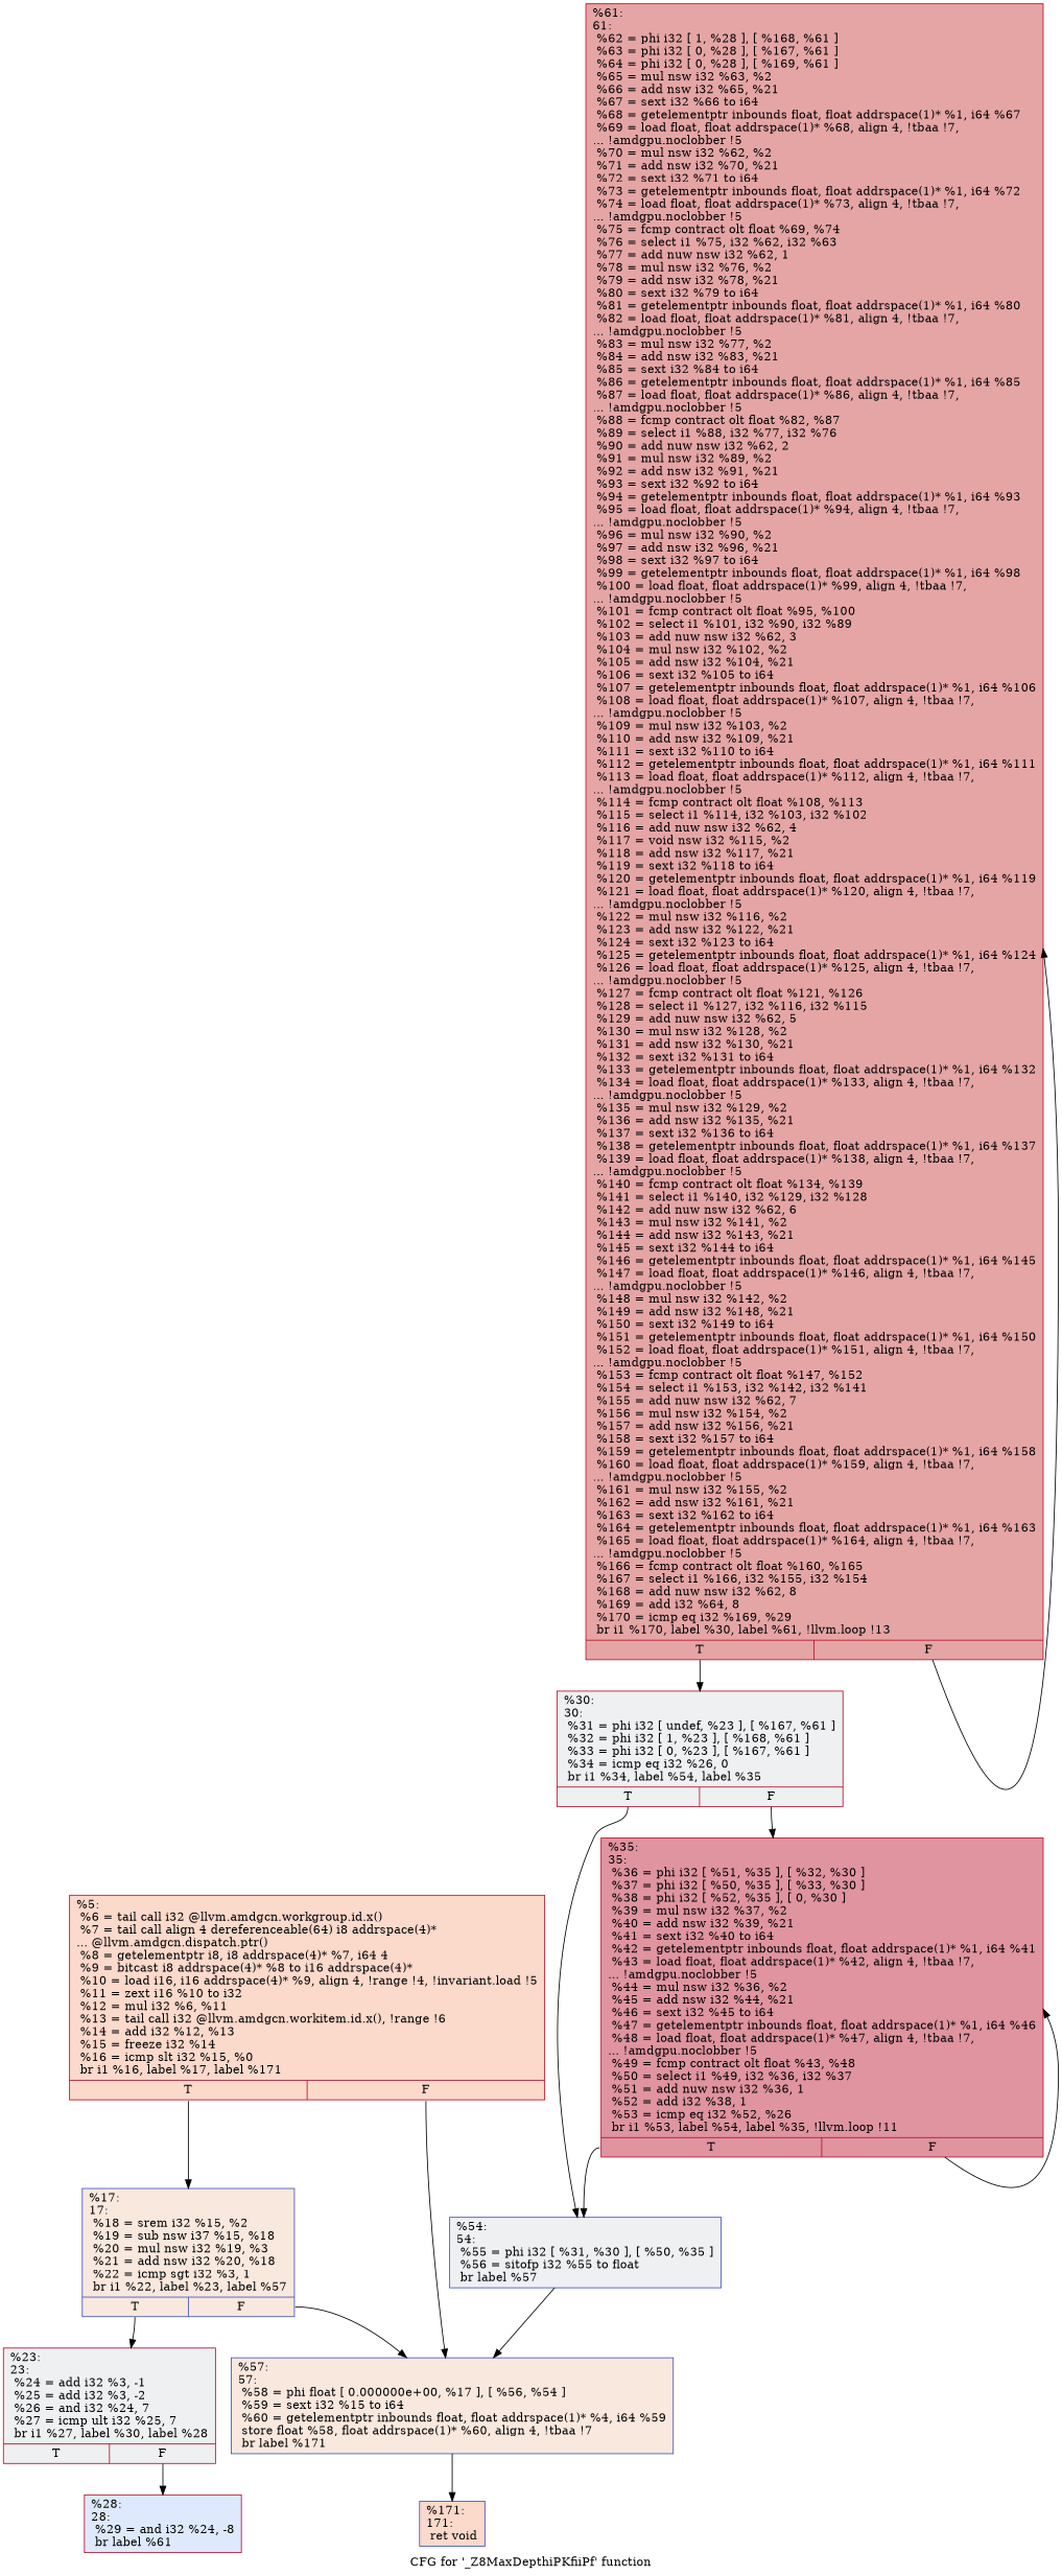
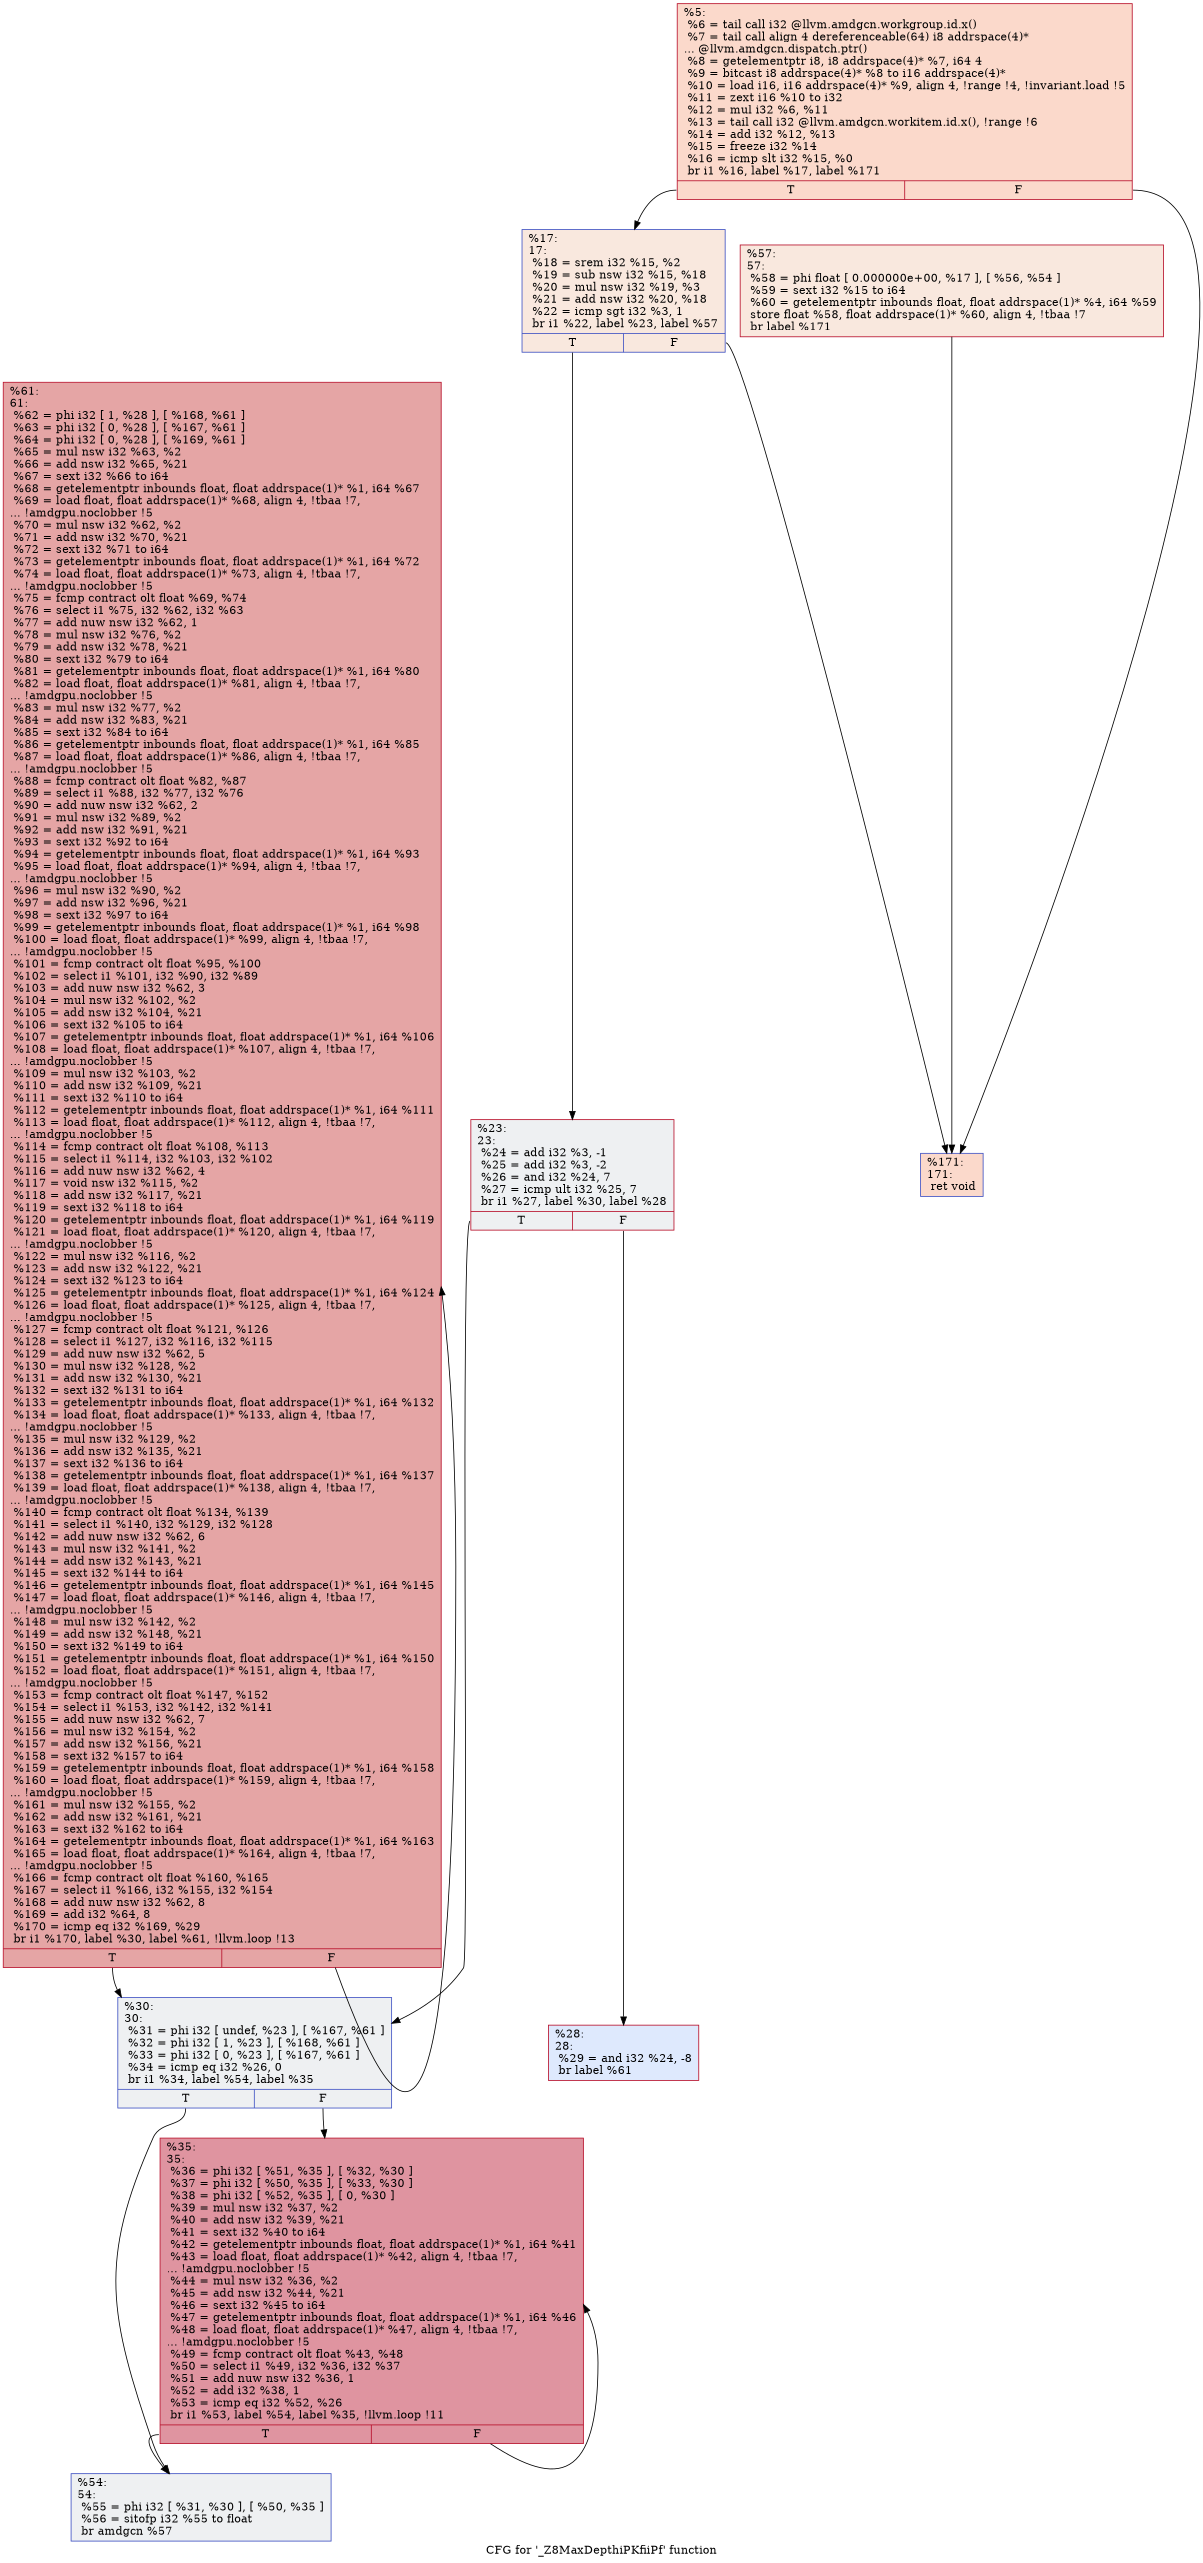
  digraph {
    label="CFG for '_Z8MaxDepthiPKfiiPf' function"
    node [color="#b70d28ff" fillcolor="#d9dce170" shape=record style=filled]
    edge [tailport=s0]
    n1 [fillcolor="#f7a88970" label="{%5:\l  %6 = tail call i32 @llvm.amdgcn.workgroup.id.x()\l  %7 = tail call align 4 dereferenceable(64) i8 addrspace(4)*\l... @llvm.amdgcn.dispatch.ptr()\l  %8 = getelementptr i8, i8 addrspace(4)* %7, i64 4\l  %9 = bitcast i8 addrspace(4)* %8 to i16 addrspace(4)*\l  %10 = load i16, i16 addrspace(4)* %9, align 4, !range !4, !invariant.load !5\l  %11 = zext i16 %10 to i32\l  %12 = mul i32 %6, %11\l  %13 = tail call i32 @llvm.amdgcn.workitem.id.x(), !range !6\l  %14 = add i32 %12, %13\l  %15 = freeze i32 %14\l  %16 = icmp slt i32 %15, %0\l  br i1 %16, label %17, label %171\l|{<s0>T|<s1>F}}"]
-   n2 [color="#3d50c3ff" fillcolor="#f2cab570" label="{%17:\l17:                                               \l  %18 = srem i32 %15, %2\l  %19 = sub nsw i37 %15, %18\l  %20 = mul nsw i32 %19, %3\l  %21 = add nsw i32 %20, %18\l  %22 = icmp sgt i32 %3, 1\l  br i1 %22, label %23, label %57\l|{<s0>T|<s1>F}}"]
+   n2 [color="#3d50c3ff" fillcolor="#f2cab570" label="{%17:\l17:                                               \l  %18 = srem i32 %15, %2\l  %19 = sub nsw i32 %15, %18\l  %20 = mul nsw i32 %19, %3\l  %21 = add nsw i32 %20, %18\l  %22 = icmp sgt i32 %3, 1\l  br i1 %22, label %23, label %57\l|{<s0>T|<s1>F}}"]
    n3 [color="#3d50c3ff" fillcolor="#f7a88970" label="{%171:\l171:                                              \l  ret void\l}"]
    n4 [label="{%23:\l23:                                               \l  %24 = add i32 %3, -1\l  %25 = add i32 %3, -2\l  %26 = and i32 %24, 7\l  %27 = icmp ult i32 %25, 7\l  br i1 %27, label %30, label %28\l|{<s0>T|<s1>F}}"]
-   n5 [color="#3d50c3ff" fillcolor="#f2cab570" label="{%57:\l57:                                               \l  %58 = phi float [ 0.000000e+00, %17 ], [ %56, %54 ]\l  %59 = sext i32 %15 to i64\l  %60 = getelementptr inbounds float, float addrspace(1)* %4, i64 %59\l  store float %58, float addrspace(1)* %60, align 4, !tbaa !7\l  br label %171\l}"]
-   n6 [label="{%30:\l30:                                               \l  %31 = phi i32 [ undef, %23 ], [ %167, %61 ]\l  %32 = phi i32 [ 1, %23 ], [ %168, %61 ]\l  %33 = phi i32 [ 0, %23 ], [ %167, %61 ]\l  %34 = icmp eq i32 %26, 0\l  br i1 %34, label %54, label %35\l|{<s0>T|<s1>F}}"]
+   n5 [fillcolor="#f2cab570" label="{%57:\l57:                                               \l  %58 = phi float [ 0.000000e+00, %17 ], [ %56, %54 ]\l  %59 = sext i32 %15 to i64\l  %60 = getelementptr inbounds float, float addrspace(1)* %4, i64 %59\l  store float %58, float addrspace(1)* %60, align 4, !tbaa !7\l  br label %171\l}"]
+   n6 [color="#3d50c3ff" label="{%30:\l30:                                               \l  %31 = phi i32 [ undef, %23 ], [ %167, %61 ]\l  %32 = phi i32 [ 1, %23 ], [ %168, %61 ]\l  %33 = phi i32 [ 0, %23 ], [ %167, %61 ]\l  %34 = icmp eq i32 %26, 0\l  br i1 %34, label %54, label %35\l|{<s0>T|<s1>F}}"]
    n7 [fillcolor="#b5cdfa70" label="{%28:\l28:                                               \l  %29 = and i32 %24, -8\l  br label %61\l}"]
-   n8 [color="#3d50c3ff" label="{%54:\l54:                                               \l  %55 = phi i32 [ %31, %30 ], [ %50, %35 ]\l  %56 = sitofp i32 %55 to float\l  br label %57\l}"]
+   n8 [color="#3d50c3ff" label="{%54:\l54:                                               \l  %55 = phi i32 [ %31, %30 ], [ %50, %35 ]\l  %56 = sitofp i32 %55 to float\l  br amdgcn %57\l}"]
    n9 [fillcolor="#b70d2870" label="{%35:\l35:                                               \l  %36 = phi i32 [ %51, %35 ], [ %32, %30 ]\l  %37 = phi i32 [ %50, %35 ], [ %33, %30 ]\l  %38 = phi i32 [ %52, %35 ], [ 0, %30 ]\l  %39 = mul nsw i32 %37, %2\l  %40 = add nsw i32 %39, %21\l  %41 = sext i32 %40 to i64\l  %42 = getelementptr inbounds float, float addrspace(1)* %1, i64 %41\l  %43 = load float, float addrspace(1)* %42, align 4, !tbaa !7,\l... !amdgpu.noclobber !5\l  %44 = mul nsw i32 %36, %2\l  %45 = add nsw i32 %44, %21\l  %46 = sext i32 %45 to i64\l  %47 = getelementptr inbounds float, float addrspace(1)* %1, i64 %46\l  %48 = load float, float addrspace(1)* %47, align 4, !tbaa !7,\l... !amdgpu.noclobber !5\l  %49 = fcmp contract olt float %43, %48\l  %50 = select i1 %49, i32 %36, i32 %37\l  %51 = add nuw nsw i32 %36, 1\l  %52 = add i32 %38, 1\l  %53 = icmp eq i32 %52, %26\l  br i1 %53, label %54, label %35, !llvm.loop !11\l|{<s0>T|<s1>F}}"]
    n10 [fillcolor="#c5333470" label="{%61:\l61:                                               \l  %62 = phi i32 [ 1, %28 ], [ %168, %61 ]\l  %63 = phi i32 [ 0, %28 ], [ %167, %61 ]\l  %64 = phi i32 [ 0, %28 ], [ %169, %61 ]\l  %65 = mul nsw i32 %63, %2\l  %66 = add nsw i32 %65, %21\l  %67 = sext i32 %66 to i64\l  %68 = getelementptr inbounds float, float addrspace(1)* %1, i64 %67\l  %69 = load float, float addrspace(1)* %68, align 4, !tbaa !7,\l... !amdgpu.noclobber !5\l  %70 = mul nsw i32 %62, %2\l  %71 = add nsw i32 %70, %21\l  %72 = sext i32 %71 to i64\l  %73 = getelementptr inbounds float, float addrspace(1)* %1, i64 %72\l  %74 = load float, float addrspace(1)* %73, align 4, !tbaa !7,\l... !amdgpu.noclobber !5\l  %75 = fcmp contract olt float %69, %74\l  %76 = select i1 %75, i32 %62, i32 %63\l  %77 = add nuw nsw i32 %62, 1\l  %78 = mul nsw i32 %76, %2\l  %79 = add nsw i32 %78, %21\l  %80 = sext i32 %79 to i64\l  %81 = getelementptr inbounds float, float addrspace(1)* %1, i64 %80\l  %82 = load float, float addrspace(1)* %81, align 4, !tbaa !7,\l... !amdgpu.noclobber !5\l  %83 = mul nsw i32 %77, %2\l  %84 = add nsw i32 %83, %21\l  %85 = sext i32 %84 to i64\l  %86 = getelementptr inbounds float, float addrspace(1)* %1, i64 %85\l  %87 = load float, float addrspace(1)* %86, align 4, !tbaa !7,\l... !amdgpu.noclobber !5\l  %88 = fcmp contract olt float %82, %87\l  %89 = select i1 %88, i32 %77, i32 %76\l  %90 = add nuw nsw i32 %62, 2\l  %91 = mul nsw i32 %89, %2\l  %92 = add nsw i32 %91, %21\l  %93 = sext i32 %92 to i64\l  %94 = getelementptr inbounds float, float addrspace(1)* %1, i64 %93\l  %95 = load float, float addrspace(1)* %94, align 4, !tbaa !7,\l... !amdgpu.noclobber !5\l  %96 = mul nsw i32 %90, %2\l  %97 = add nsw i32 %96, %21\l  %98 = sext i32 %97 to i64\l  %99 = getelementptr inbounds float, float addrspace(1)* %1, i64 %98\l  %100 = load float, float addrspace(1)* %99, align 4, !tbaa !7,\l... !amdgpu.noclobber !5\l  %101 = fcmp contract olt float %95, %100\l  %102 = select i1 %101, i32 %90, i32 %89\l  %103 = add nuw nsw i32 %62, 3\l  %104 = mul nsw i32 %102, %2\l  %105 = add nsw i32 %104, %21\l  %106 = sext i32 %105 to i64\l  %107 = getelementptr inbounds float, float addrspace(1)* %1, i64 %106\l  %108 = load float, float addrspace(1)* %107, align 4, !tbaa !7,\l... !amdgpu.noclobber !5\l  %109 = mul nsw i32 %103, %2\l  %110 = add nsw i32 %109, %21\l  %111 = sext i32 %110 to i64\l  %112 = getelementptr inbounds float, float addrspace(1)* %1, i64 %111\l  %113 = load float, float addrspace(1)* %112, align 4, !tbaa !7,\l... !amdgpu.noclobber !5\l  %114 = fcmp contract olt float %108, %113\l  %115 = select i1 %114, i32 %103, i32 %102\l  %116 = add nuw nsw i32 %62, 4\l  %117 = void nsw i32 %115, %2\l  %118 = add nsw i32 %117, %21\l  %119 = sext i32 %118 to i64\l  %120 = getelementptr inbounds float, float addrspace(1)* %1, i64 %119\l  %121 = load float, float addrspace(1)* %120, align 4, !tbaa !7,\l... !amdgpu.noclobber !5\l  %122 = mul nsw i32 %116, %2\l  %123 = add nsw i32 %122, %21\l  %124 = sext i32 %123 to i64\l  %125 = getelementptr inbounds float, float addrspace(1)* %1, i64 %124\l  %126 = load float, float addrspace(1)* %125, align 4, !tbaa !7,\l... !amdgpu.noclobber !5\l  %127 = fcmp contract olt float %121, %126\l  %128 = select i1 %127, i32 %116, i32 %115\l  %129 = add nuw nsw i32 %62, 5\l  %130 = mul nsw i32 %128, %2\l  %131 = add nsw i32 %130, %21\l  %132 = sext i32 %131 to i64\l  %133 = getelementptr inbounds float, float addrspace(1)* %1, i64 %132\l  %134 = load float, float addrspace(1)* %133, align 4, !tbaa !7,\l... !amdgpu.noclobber !5\l  %135 = mul nsw i32 %129, %2\l  %136 = add nsw i32 %135, %21\l  %137 = sext i32 %136 to i64\l  %138 = getelementptr inbounds float, float addrspace(1)* %1, i64 %137\l  %139 = load float, float addrspace(1)* %138, align 4, !tbaa !7,\l... !amdgpu.noclobber !5\l  %140 = fcmp contract olt float %134, %139\l  %141 = select i1 %140, i32 %129, i32 %128\l  %142 = add nuw nsw i32 %62, 6\l  %143 = mul nsw i32 %141, %2\l  %144 = add nsw i32 %143, %21\l  %145 = sext i32 %144 to i64\l  %146 = getelementptr inbounds float, float addrspace(1)* %1, i64 %145\l  %147 = load float, float addrspace(1)* %146, align 4, !tbaa !7,\l... !amdgpu.noclobber !5\l  %148 = mul nsw i32 %142, %2\l  %149 = add nsw i32 %148, %21\l  %150 = sext i32 %149 to i64\l  %151 = getelementptr inbounds float, float addrspace(1)* %1, i64 %150\l  %152 = load float, float addrspace(1)* %151, align 4, !tbaa !7,\l... !amdgpu.noclobber !5\l  %153 = fcmp contract olt float %147, %152\l  %154 = select i1 %153, i32 %142, i32 %141\l  %155 = add nuw nsw i32 %62, 7\l  %156 = mul nsw i32 %154, %2\l  %157 = add nsw i32 %156, %21\l  %158 = sext i32 %157 to i64\l  %159 = getelementptr inbounds float, float addrspace(1)* %1, i64 %158\l  %160 = load float, float addrspace(1)* %159, align 4, !tbaa !7,\l... !amdgpu.noclobber !5\l  %161 = mul nsw i32 %155, %2\l  %162 = add nsw i32 %161, %21\l  %163 = sext i32 %162 to i64\l  %164 = getelementptr inbounds float, float addrspace(1)* %1, i64 %163\l  %165 = load float, float addrspace(1)* %164, align 4, !tbaa !7,\l... !amdgpu.noclobber !5\l  %166 = fcmp contract olt float %160, %165\l  %167 = select i1 %166, i32 %155, i32 %154\l  %168 = add nuw nsw i32 %62, 8\l  %169 = add i32 %64, 8\l  %170 = icmp eq i32 %169, %29\l  br i1 %170, label %30, label %61, !llvm.loop !13\l|{<s0>T|<s1>F}}"]
    n1 -> n2
-   n1 -> n5 [tailport=s1]
+   n1 -> n3 [tailport=s1]
    n2 -> n4
-   n2 -> n5 [tailport=s1]
+   n2 -> n3 [tailport=s1]
+   n4 -> n6
    n4 -> n7 [tailport=s1]
    n5 -> n3
    n6 -> n8
    n6 -> n9 [tailport=s1]
-   n8 -> n5
    n9 -> n8
    n9 -> n9 [tailport=s1]
    n10 -> n6
    n10 -> n10 [tailport=s1]
  }
